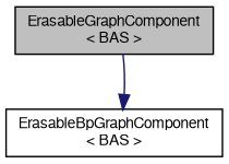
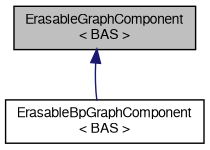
  digraph {
    node [color=black fontname=FreeSans fontsize=10 shape=record style=filled]
    n1 [fillcolor=grey75 fontcolor=black height=0.2 label="ErasableGraphComponent\l\< BAS \>" width=0.4]
    n2 [fillcolor=white height=0.2 label="ErasableBpGraphComponent\l\< BAS \>" width=0.4]
-   n2 -> n1 [color=midnightblue dir=back fontname=FreeSans fontsize=10 labelfontname=FreeSans labelfontsize=10 style=solid]
+   n1 -> n2 [color=midnightblue dir=back fontname=FreeSans fontsize=10 labelfontname=FreeSans labelfontsize=10 style=solid]
  }
